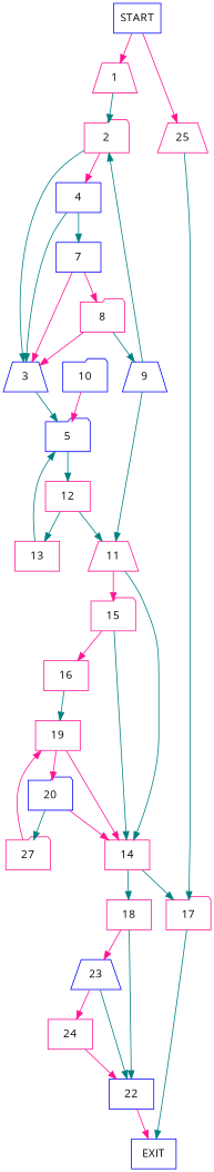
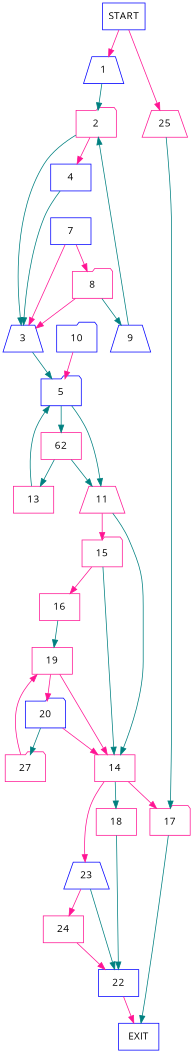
  digraph {
    fontname="Open Sans"
    node [color=deeppink fontname="Open Sans" shape=box]
    edge [color=teal fontname="Open Sans"]
    n1 [color=blue label=START]
-   1 [shape=trapezium]
+   1 [color=blue shape=trapezium]
    25 [shape=trapezium]
    2 [shape=folder]
    17 [shape=folder]
    n6 [color=blue label=EXIT]
    3 [color=blue shape=trapezium]
    4 [color=blue]
    5 [color=blue shape=folder]
    7 [color=blue]
    11 [shape=trapezium]
-   12
+   12 [label=62]
    8 [shape=folder]
    14
    15 [shape=folder]
    13
    10 [color=blue shape=folder]
    9 [color=blue shape=trapezium]
    18
    16
    22 [color=blue]
    23 [color=blue shape=trapezium]
    19
    20 [color=blue shape=folder]
    24
    n26 [label=27 shape=folder]
    n1 -> 1 [color=deeppink]
    n1 -> 25 [color=deeppink]
    1 -> 2
    25 -> 17
    2 -> 3
    2 -> 4 [color=deeppink]
    17 -> n6
    3 -> 5
    4 -> 3
-   4 -> 7
-   9 -> 11
+   5 -> 11
    5 -> 12
    7 -> 3 [color=deeppink]
    7 -> 8 [color=deeppink]
    11 -> 14
    11 -> 15 [color=deeppink]
    12 -> 11
    12 -> 13
    8 -> 3 [color=deeppink]
    8 -> 9
-   14 -> 17
+   14 -> 17 [color=deeppink]
    14 -> 18
    15 -> 14
    15 -> 16 [color=deeppink]
    13 -> 5
    10 -> 5 [color=deeppink]
    9 -> 2
    18 -> 22
-   18 -> 23 [color=deeppink]
+   14 -> 23 [color=deeppink]
    16 -> 19
    22 -> n6 [color=deeppink]
    23 -> 22
    23 -> 24 [color=deeppink]
    19 -> 14 [color=deeppink]
    19 -> 20 [color=deeppink]
    20 -> 14 [color=deeppink]
    20 -> n26
    24 -> 22 [color=deeppink]
    n26 -> 19 [color=deeppink]
  }
